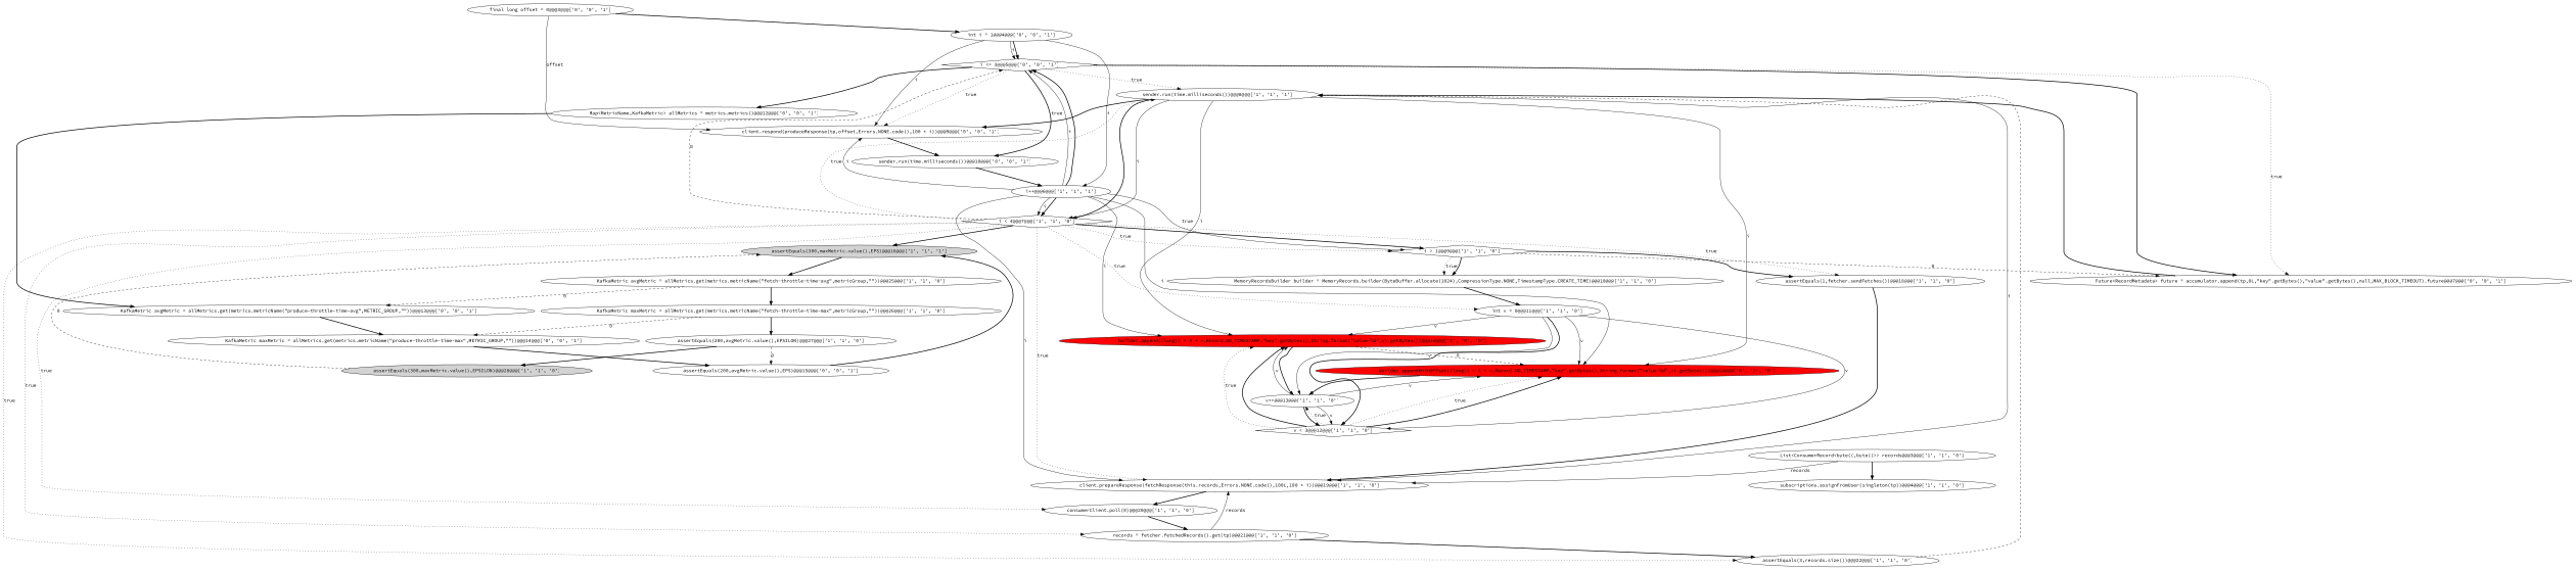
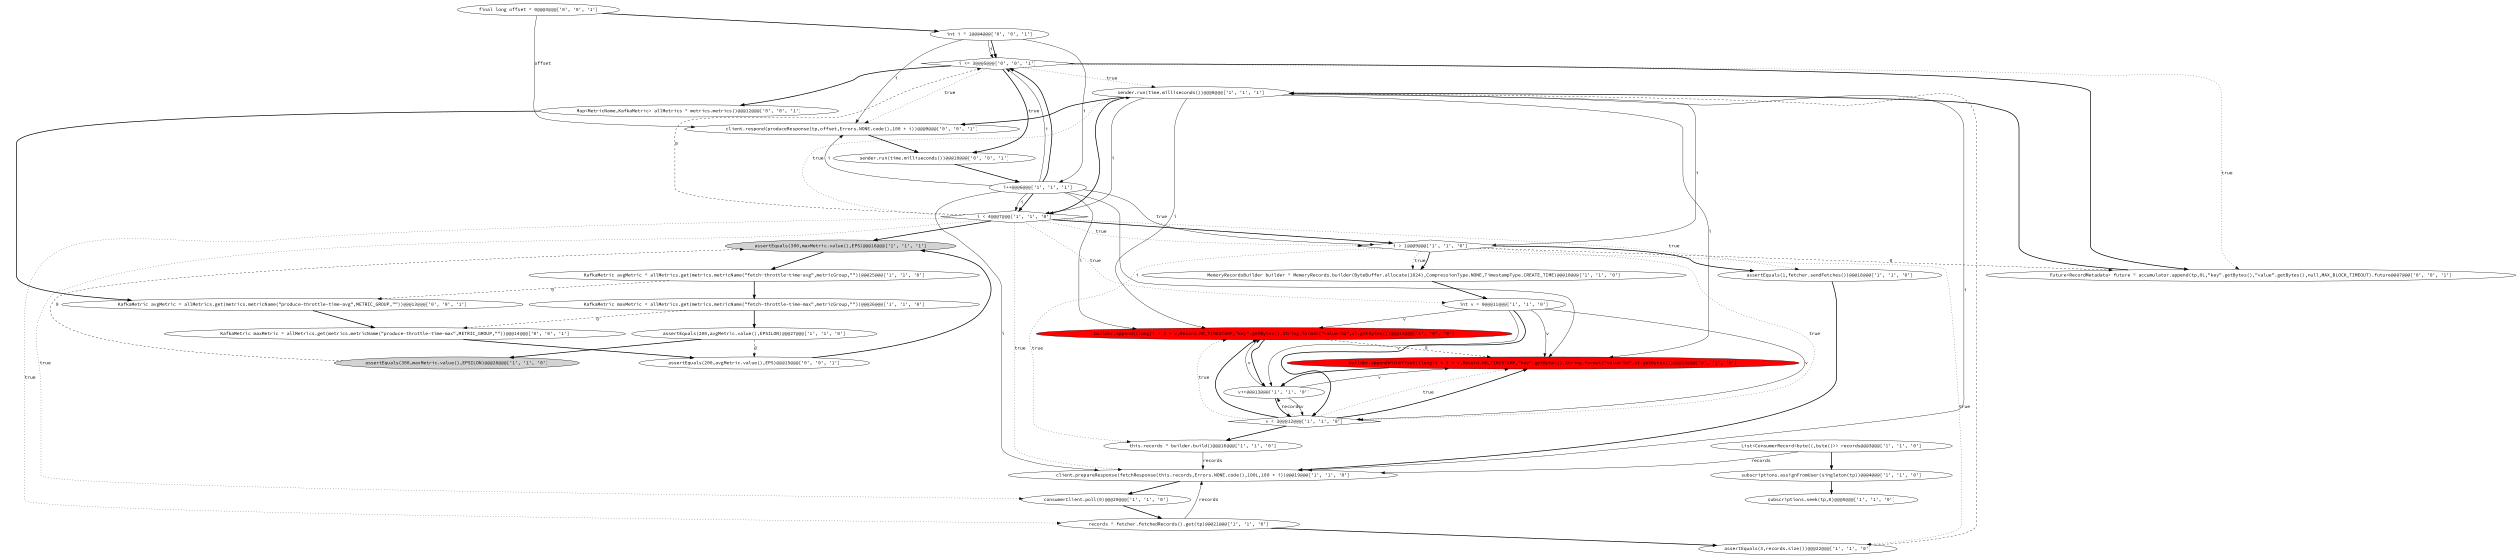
  digraph {
    fontname="Source Code Pro"
    node [fillcolor=white fontname="Source Code Pro" shape=ellipse style=filled]
    edge [fontname="Source Code Pro" style=bold]
    n1 [fillcolor=lightgray label="assertEquals(300,maxMetric.value(),EPS)@@@16@@@['1', '1', '1']"]
    n2 [label="KafkaMetric avgMetric = allMetrics.get(metrics.metricName(\"fetch-throttle-time-avg\",metricGroup,\"\"))@@@25@@@['1', '1', '0']"]
    n3 [label="KafkaMetric maxMetric = allMetrics.get(metrics.metricName(\"fetch-throttle-time-max\",metricGroup,\"\"))@@@26@@@['1', '1', '0']"]
    n4 [label="KafkaMetric avgMetric = allMetrics.get(metrics.metricName(\"produce-throttle-time-avg\",METRIC_GROUP,\"\"))@@@13@@@['0', '0', '1']"]
    n5 [label="v < 3@@@12@@@['1', '1', '0']" shape=diamond]
    n6 [fillcolor=red label="builder.append((long)i * 3 + v,Record.NO_TIMESTAMP,\"key\".getBytes(),String.format(\"value-%d\",v).getBytes())@@@14@@@['1', '0', '0']"]
+   n7 [label="this.records = builder.build()@@@16@@@['1', '1', '0']"]
    n8 [fillcolor=red label="builder.appendWithOffset((long)i * 3 + v,Record.NO_TIMESTAMP,\"key\".getBytes(),String.format(\"value-%d\",v).getBytes())@@@14@@@['0', '1', '0']"]
    n9 [label="v++@@@13@@@['1', '1', '0']"]
    n10 [label="client.prepareResponse(fetchResponse(this.records,Errors.NONE.code(),100L,100 * i))@@@19@@@['1', '1', '0']"]
    n11 [label="KafkaMetric maxMetric = allMetrics.get(metrics.metricName(\"produce-throttle-time-max\",METRIC_GROUP,\"\"))@@@14@@@['0', '0', '1']"]
    n12 [label="assertEquals(200,avgMetric.value(),EPSILON)@@@27@@@['1', '1', '0']"]
    n13 [label="assertEquals(200,avgMetric.value(),EPS)@@@15@@@['0', '0', '1']"]
    n14 [fillcolor=lightgray label="assertEquals(300,maxMetric.value(),EPSILON)@@@28@@@['1', '1', '0']"]
    n15 [label="sender.run(time.milliseconds())@@@8@@@['1', '1', '1']"]
    n16 [label="client.respond(produceResponse(tp,offset,Errors.NONE.code(),100 * i))@@@9@@@['0', '0', '1']"]
    n17 [label="i > 1@@@9@@@['1', '1', '0']" shape=diamond]
    n18 [label="i < 4@@@7@@@['1', '1', '0']" shape=diamond]
    n19 [label="consumerClient.poll(0)@@@20@@@['1', '1', '0']"]
    n20 [label="sender.run(time.milliseconds())@@@10@@@['0', '0', '1']"]
    n21 [label="Future<RecordMetadata> future = accumulator.append(tp,0L,\"key\".getBytes(),\"value\".getBytes(),null,MAX_BLOCK_TIMEOUT).future@@@7@@@['0', '0', '1']"]
    n22 [label="assertEquals(1,fetcher.sendFetches())@@@18@@@['1', '1', '0']"]
    n23 [label="MemoryRecordsBuilder builder = MemoryRecords.builder(ByteBuffer.allocate(1024),CompressionType.NONE,TimestampType.CREATE_TIME)@@@10@@@['1', '1', '0']"]
    n24 [label="i <= 3@@@5@@@['0', '0', '1']" shape=diamond]
    n25 [label="assertEquals(3,records.size())@@@22@@@['1', '1', '0']"]
    n26 [label="int v = 0@@@11@@@['1', '1', '0']"]
    n27 [label="records = fetcher.fetchedRecords().get(tp)@@@21@@@['1', '1', '0']"]
    n28 [label="List<ConsumerRecord<byte((,byte((>> records@@@3@@@['1', '1', '0']"]
    n29 [label="subscriptions.assignFromUser(singleton(tp))@@@4@@@['1', '1', '0']"]
+   n30 [label="subscriptions.seek(tp,0)@@@5@@@['1', '1', '0']"]
    n31 [label="final long offset = 0@@@3@@@['0', '0', '1']"]
    n32 [label="int i = 1@@@4@@@['0', '0', '1']"]
    n33 [label="i++@@@6@@@['1', '1', '1']"]
    n34 [label="Map<MetricName,KafkaMetric> allMetrics = metrics.metrics()@@@12@@@['0', '0', '1']"]
    n1 -> n2
    n2 -> n3
    n2 -> n4 [label=0 style=dashed]
    n3 -> n11 [label=0 style=dashed]
    n3 -> n12
    n4 -> n11
    n5 -> n6 [label=true style=dotted]
    n5 -> n6
+   n5 -> n7
    n5 -> n8
    n5 -> n8 [label=true style=dotted]
-   n5 -> n9 [label=true style=dotted]
+   n5 -> n9 [label=records style=dotted]
    n6 -> n8 [label=0 style=dashed]
    n6 -> n9
+   n7 -> n10 [label=records style=solid]
    n8 -> n9
    n9 -> n5
    n9 -> n5 [label=v style=solid]
    n9 -> n6 [label=v style=solid]
    n9 -> n8 [label=v style=solid]
    n10 -> n19
    n11 -> n13
    n12 -> n13 [label=0 style=dashed]
    n12 -> n14
    n13 -> n1
    n14 -> n1 [label=0 style=dashed]
    n15 -> n6 [label=i style=solid]
    n15 -> n8 [label=i style=solid]
    n15 -> n10 [label=i style=solid]
    n15 -> n16
+   n15 -> n17 [label=i style=solid]
    n15 -> n18
    n15 -> n18 [label=i style=solid]
    n16 -> n20
+   n17 -> n5 [label=true style=dotted]
+   n17 -> n7 [label=true style=dotted]
    n17 -> n21 [label=0 style=dashed]
    n17 -> n22
    n17 -> n23 [label=true style=dotted]
    n17 -> n23
    n18 -> n1
    n18 -> n10 [label=true style=dotted]
    n18 -> n15 [label=true style=dotted]
    n18 -> n17 [label=true style=dotted]
    n18 -> n17
    n18 -> n19 [label=true style=dotted]
    n18 -> n22 [label=true style=dotted]
    n18 -> n24 [label=0 style=dashed]
-   n18 -> n25 [label=true style=dotted]
+   n17 -> n25 [label=true style=dotted]
    n18 -> n26 [label=true style=dotted]
    n18 -> n27 [label=true style=dotted]
    n19 -> n27
    n20 -> n33
    n21 -> n15
    n22 -> n10
    n23 -> n26
    n24 -> n15 [label=true style=dotted]
    n24 -> n16 [label=true style=dotted]
    n24 -> n20 [label=true]
    n24 -> n21 [label=true style=dotted]
    n24 -> n21
    n24 -> n34
    n25 -> n15 [style=dashed]
    n26 -> n5
    n26 -> n5 [label=v style=solid]
    n26 -> n6 [label=v style=solid]
    n26 -> n8 [label=v style=solid]
    n26 -> n9 [label=v style=solid]
    n27 -> n10 [label=records style=solid]
    n27 -> n25
    n28 -> n10 [label=records style=solid]
    n28 -> n29
+   n29 -> n30
    n31 -> n16 [label=offset style=solid]
    n31 -> n32
    n32 -> n16 [label=i style=solid]
    n32 -> n24 [label=i style=solid]
    n32 -> n24
    n32 -> n33 [label=i style=solid]
    n33 -> n6 [label=i style=solid]
    n33 -> n8 [label=i style=solid]
    n33 -> n10 [label=i style=solid]
    n33 -> n16 [label=i style=solid]
    n33 -> n17 [label=true style=solid]
    n33 -> n18
    n33 -> n18 [label=i style=solid]
    n33 -> n24 [label=i style=solid]
    n33 -> n24
    n34 -> n4
  }
